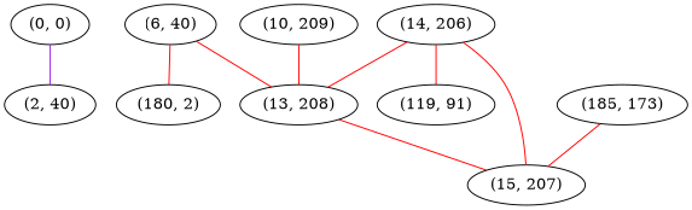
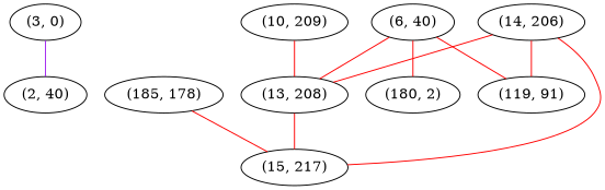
  graph {
    edge [color=red weight=1]
-   "(0, 0)"
+   "(0, 0)" [label="(3, 0)"]
    "(2, 40)"
    "(6, 40)"
    "(180, 2)"
    "(119, 91)"
    "(13, 208)"
    "(10, 209)"
-   "(15, 207)"
+   "(15, 207)" [label="(15, 217)"]
    "(14, 206)"
-   "(185, 173)"
+   "(185, 173)" [label="(185, 178)"]
    "(0, 0)" -- "(2, 40)" [color=purple weight=4]
    "(6, 40)" -- "(180, 2)"
+   "(6, 40)" -- "(119, 91)"
    "(6, 40)" -- "(13, 208)"
    "(13, 208)" -- "(15, 207)"
    "(10, 209)" -- "(13, 208)"
    "(14, 206)" -- "(119, 91)"
    "(14, 206)" -- "(13, 208)"
    "(14, 206)" -- "(15, 207)"
    "(185, 173)" -- "(15, 207)"
  }
